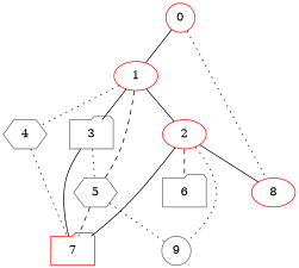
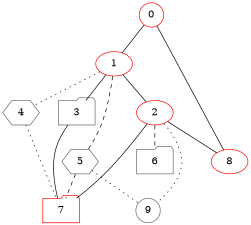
  graph {
    node [color=red shape=ellipse]
    edge [style=solid]
    0 [shape=circle]
    1
    8
    2
    3 [color=gray40 shape=folder]
    4 [color=gray40 shape=hexagon]
    5 [color=gray40 shape=hexagon]
    9 [color=gray40 shape=circle]
    6 [color=gray40 shape=folder]
    7 [shape=folder]
    0 -- 1
-   0 -- 8 [style=dotted]
+   0 -- 8
    1 -- 2
    1 -- 3
    1 -- 4 [style=dotted]
    1 -- 5 [style=dashed]
    2 -- 8
    2 -- 9 [style=dotted]
    2 -- 6 [style=dashed]
    2 -- 7
-   3 -- 5 [style=dotted]
    3 -- 7
    4 -- 7 [style=dotted]
    5 -- 9 [style=dotted]
    5 -- 7 [style=dashed]
  }
